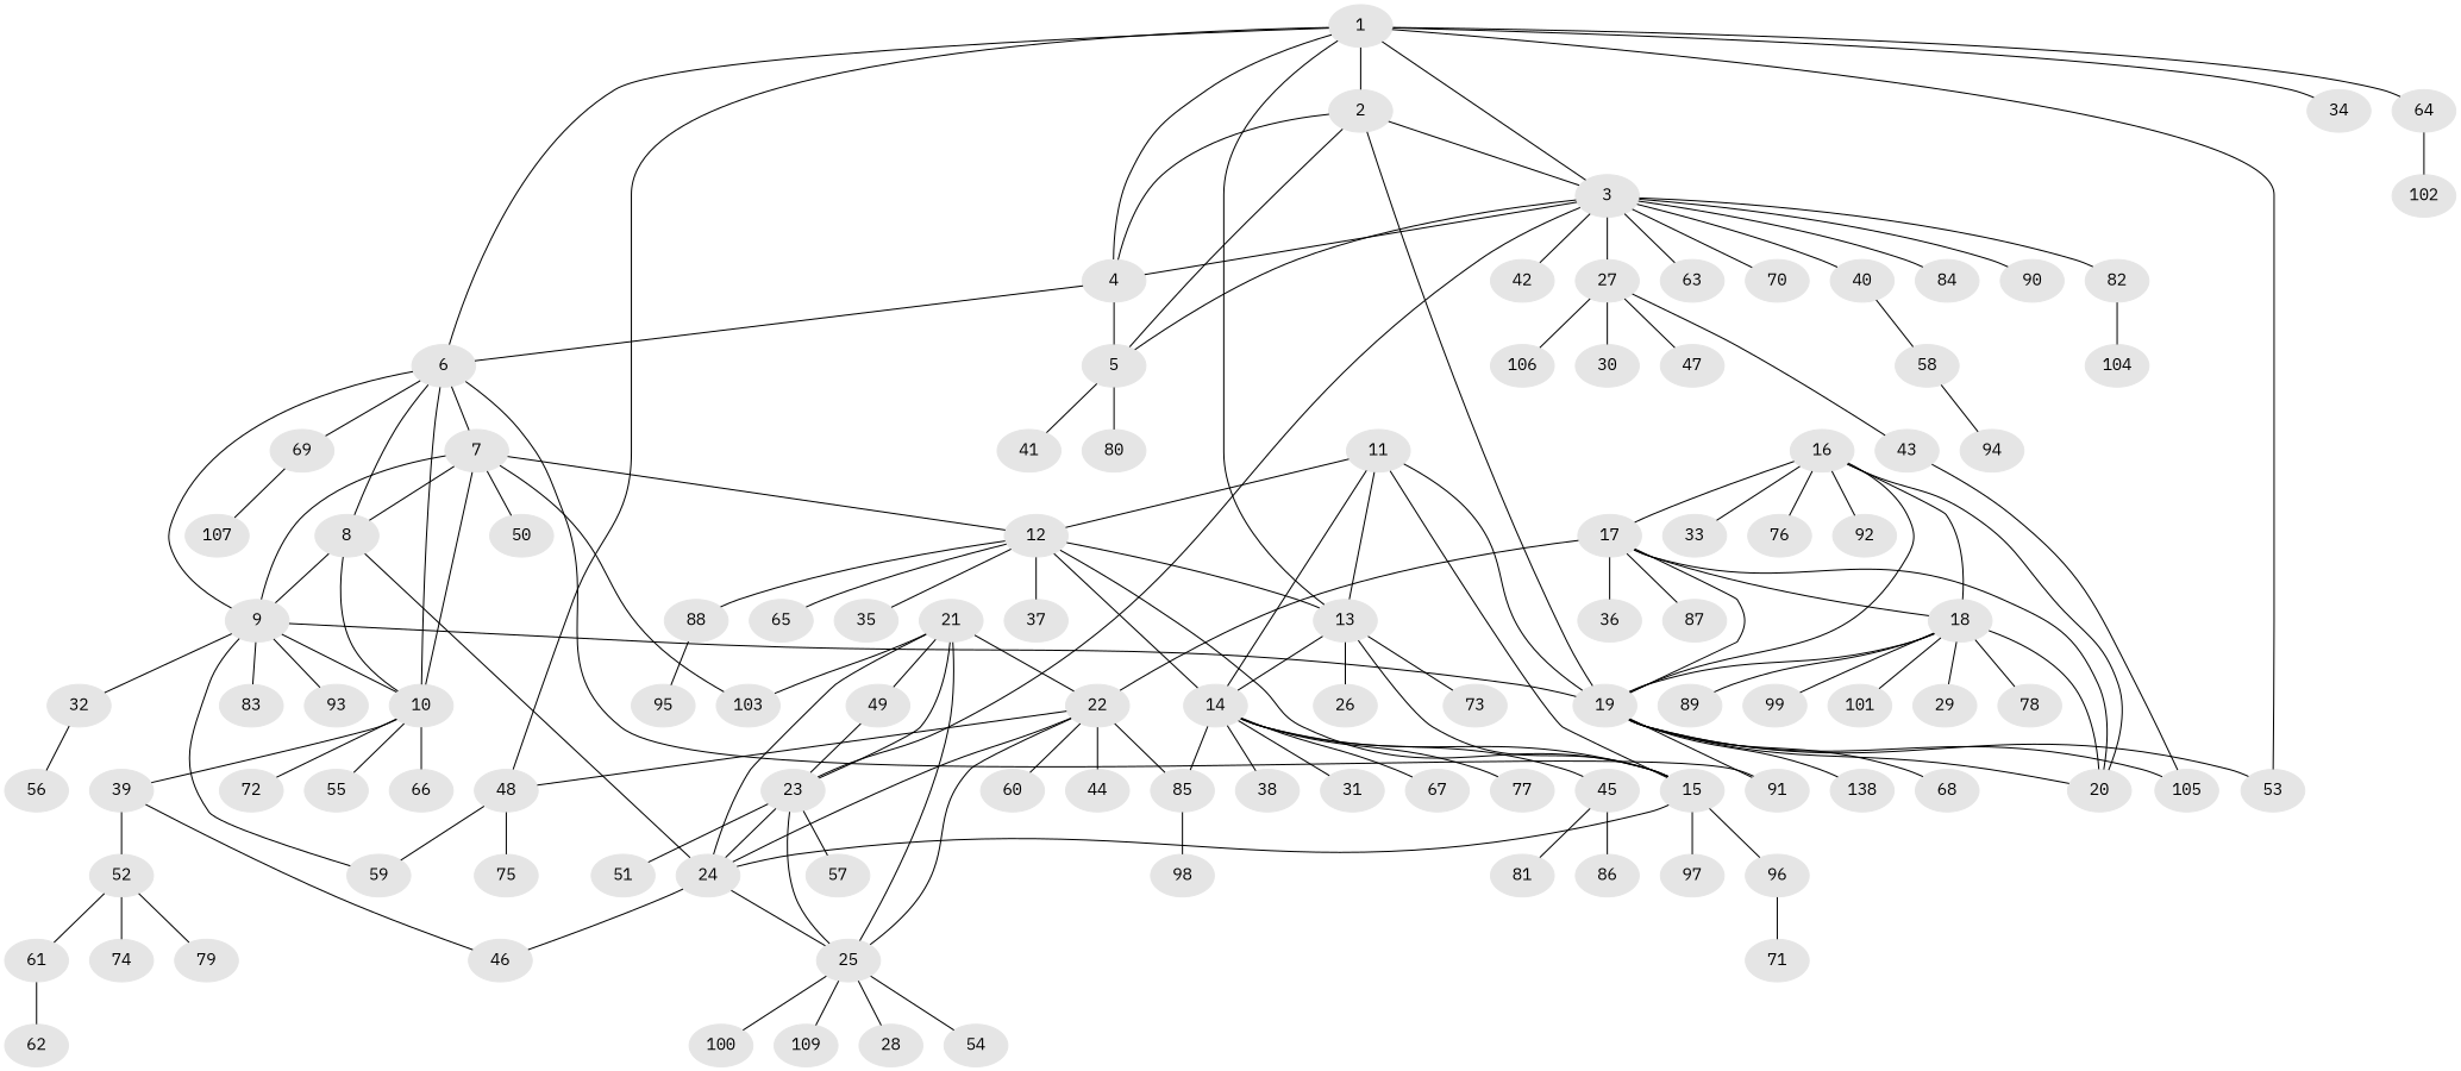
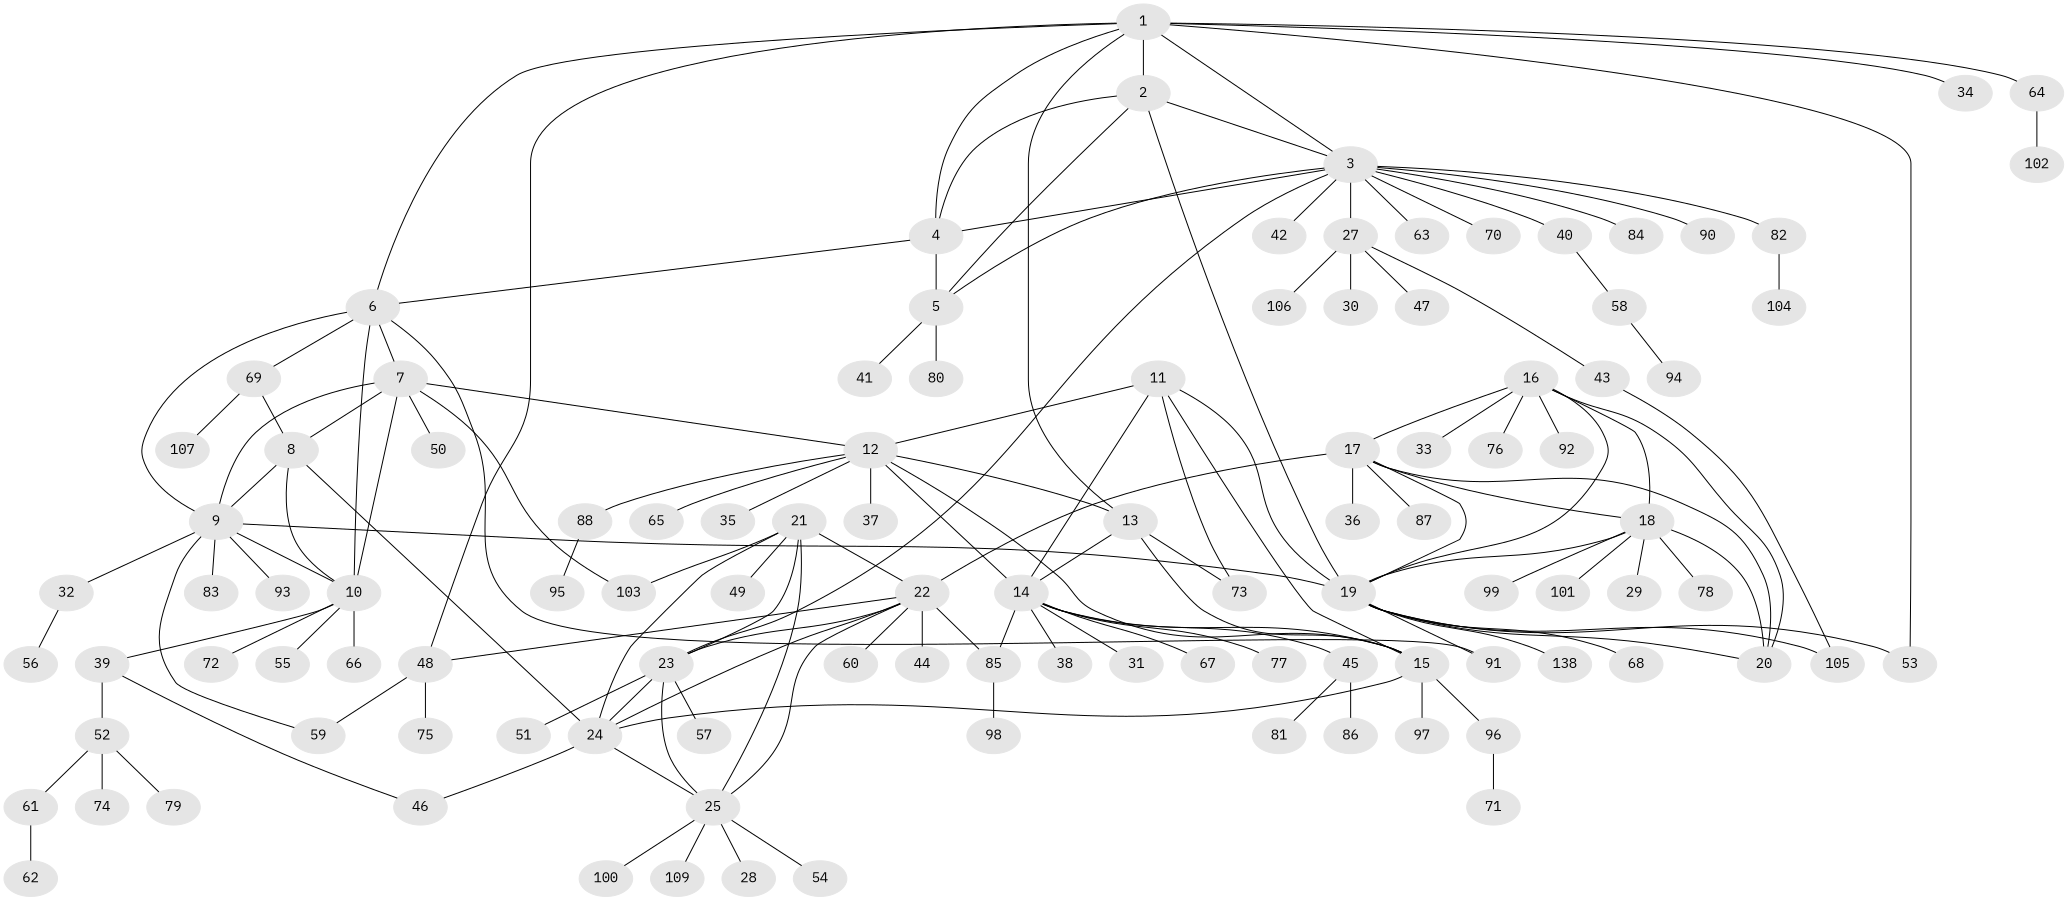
  graph {
    fontname="IBM Plex Mono"
    node [color=gray90 fontname="IBM Plex Mono" style=filled]
    edge [fontname="IBM Plex Mono"]
    1
    2
    3
    4
    13
    34
    48
    53
    64
    6
    5
    19
    23
    27
    40
    42
    63
    70
    82
    84
    90
    41
    80
    14
    15
-   26
    73
    59
    75
    102
    91
    20
    68
    105
    n35 [label=138]
    24
    25
    51
    57
    30
    43
    47
    106
    58
    104
    7
    8
    9
    10
    69
    12
    50
    103
    32
    83
    93
    39
    55
    66
    72
    107
    35
    37
    65
    88
    46
    56
    52
    11
    31
    38
    45
    67
    77
    85
    96
    97
    95
    81
    86
    98
    71
    16
    17
    18
    33
    76
    92
    22
    36
    87
    29
    78
-   89
    99
    101
    44
    60
    21
    49
    28
    54
    100
    109
    61
    74
    79
    94
    62
    1 -- 2
    1 -- 3
    1 -- 4
    1 -- 13
    1 -- 34
    1 -- 48
    1 -- 53
    1 -- 64
    1 -- 6
    2 -- 3
    2 -- 4
    2 -- 5
    2 -- 19
    3 -- 4
    3 -- 5
    3 -- 23
    3 -- 27
    3 -- 40
    3 -- 42
    3 -- 63
    3 -- 70
    3 -- 82
    3 -- 84
    3 -- 90
    4 -- 6
    4 -- 5
    13 -- 14
    13 -- 15
-   13 -- 26
    13 -- 73
    48 -- 59
    48 -- 75
    64 -- 102
    6 -- 91
    6 -- 7
-   6 -- 8
+   69 -- 8
    6 -- 9
    6 -- 10
    6 -- 69
    5 -- 41
    5 -- 80
    19 -- 53
    19 -- 91
    19 -- 20
    19 -- 68
    19 -- 105
    19 -- n35
    23 -- 24
    23 -- 25
    23 -- 51
    23 -- 57
    27 -- 30
    27 -- 43
    27 -- 47
    27 -- 106
    40 -- 58
    82 -- 104
    14 -- 15
    14 -- 31
    14 -- 38
    14 -- 45
    14 -- 67
    14 -- 77
    14 -- 85
    15 -- 24
    15 -- 96
    15 -- 97
    24 -- 25
    24 -- 46
    25 -- 28
    25 -- 54
    25 -- 100
    25 -- 109
    43 -- 105
    58 -- 94
    7 -- 8
    7 -- 9
    7 -- 10
    7 -- 12
    7 -- 50
    7 -- 103
    8 -- 24
    8 -- 9
    8 -- 10
    9 -- 19
    9 -- 59
    9 -- 10
    9 -- 32
    9 -- 83
    9 -- 93
    10 -- 39
    10 -- 55
    10 -- 66
    10 -- 72
    69 -- 107
    12 -- 13
    12 -- 14
    12 -- 15
    12 -- 35
    12 -- 37
    12 -- 65
    12 -- 88
    32 -- 56
    39 -- 46
    39 -- 52
    88 -- 95
    52 -- 61
    52 -- 74
    52 -- 79
-   11 -- 13
+   11 -- 73
    11 -- 19
    11 -- 14
    11 -- 15
    11 -- 12
    45 -- 81
    45 -- 86
    85 -- 98
    96 -- 71
    16 -- 19
    16 -- 20
    16 -- 17
    16 -- 18
    16 -- 33
    16 -- 76
    16 -- 92
    17 -- 19
    17 -- 20
    17 -- 18
    17 -- 22
    17 -- 36
    17 -- 87
    18 -- 19
    18 -- 20
    18 -- 29
    18 -- 78
-   18 -- 89
    18 -- 99
    18 -- 101
    22 -- 48
-   49 -- 23
+   22 -- 23
    22 -- 24
    22 -- 25
    22 -- 85
    22 -- 44
    22 -- 60
    21 -- 23
    21 -- 24
    21 -- 25
    21 -- 103
    21 -- 22
    21 -- 49
    61 -- 62
  }
